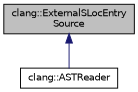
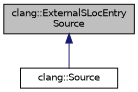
  digraph {
    node [color=black fontname=Helvetica fontsize=10 shape=record]
    n1 [fillcolor=grey75 fontcolor=black height=0.2 label="clang::ExternalSLocEntry\lSource" style=filled width=0.4]
-   n2 [height=0.2 label="clang::ASTReader" width=0.4]
+   n2 [height=0.2 label="clang::Source" width=0.4]
    n1 -> n2 [color=midnightblue dir=back fontname=Helvetica fontsize=10 labelfontname=Helvetica labelfontsize=10 style=solid]
  }
